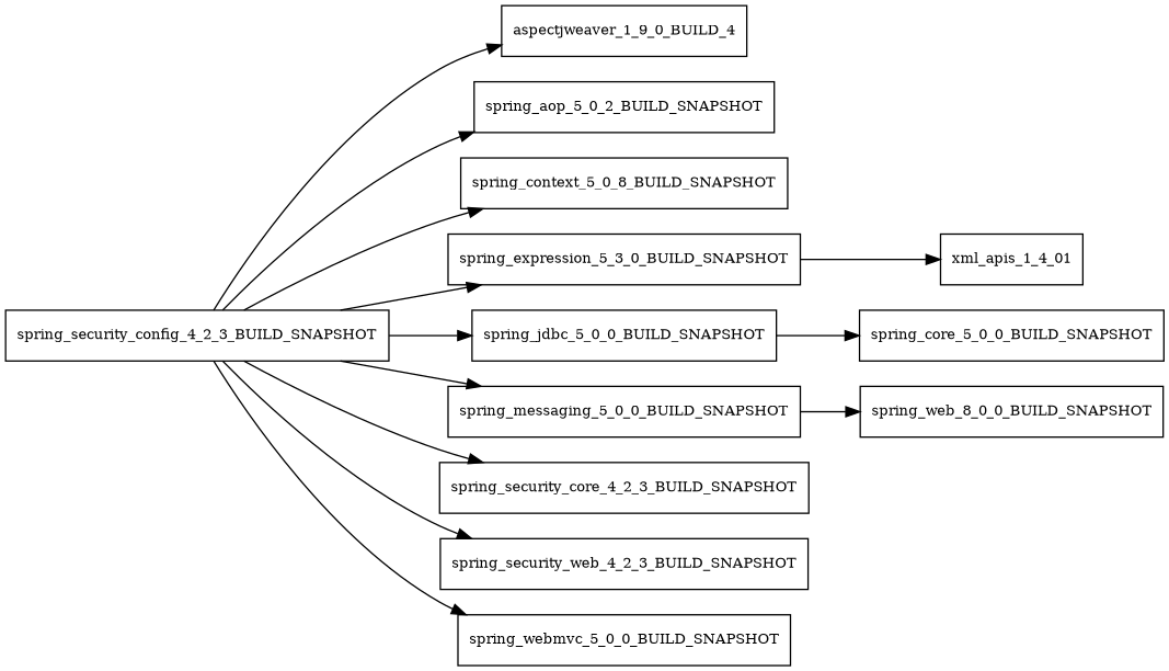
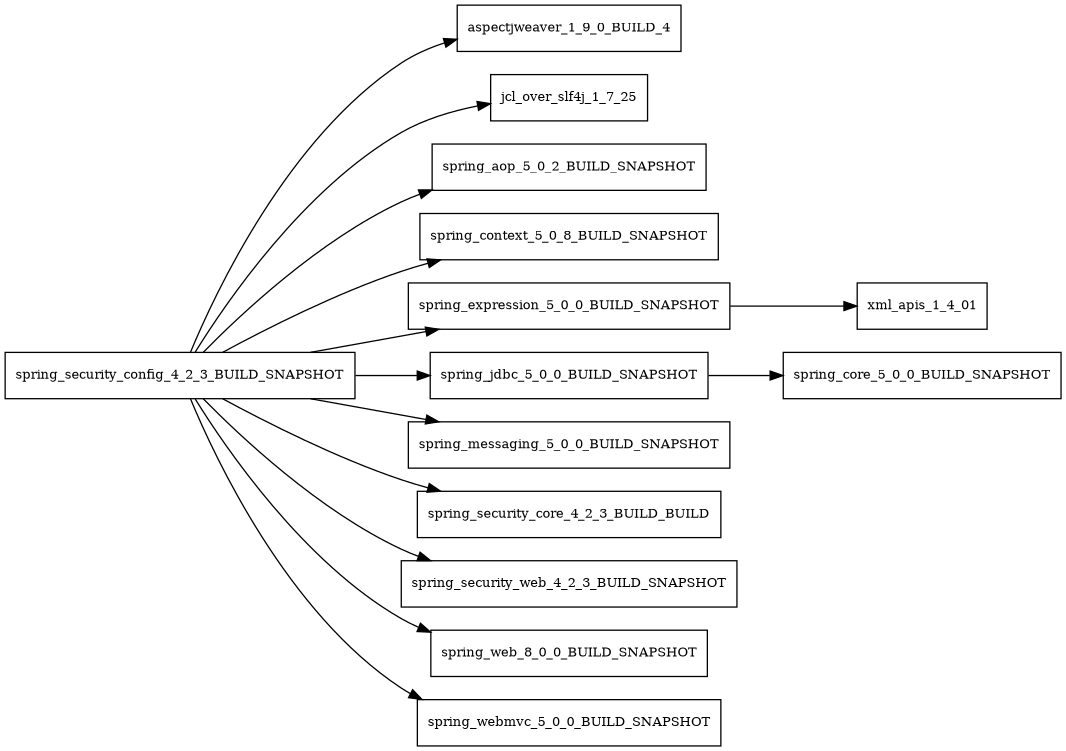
  digraph {
    rankdir=LR
    node [fontsize=10.0 shape=box]
    n1 [label=aspectjweaver_1_9_0_BUILD_4]
    spring_security_config_4_2_3_BUILD_SNAPSHOT
+   jcl_over_slf4j_1_7_25
    n4 [label=spring_aop_5_0_2_BUILD_SNAPSHOT]
    n5 [label=spring_context_5_0_8_BUILD_SNAPSHOT]
-   spring_expression_5_0_0_BUILD_SNAPSHOT [label=spring_expression_5_3_0_BUILD_SNAPSHOT]
+   spring_expression_5_0_0_BUILD_SNAPSHOT
    spring_jdbc_5_0_0_BUILD_SNAPSHOT
    spring_messaging_5_0_0_BUILD_SNAPSHOT
-   spring_security_core_4_2_3_BUILD_SNAPSHOT
+   spring_security_core_4_2_3_BUILD_SNAPSHOT [label=spring_security_core_4_2_3_BUILD_BUILD]
    spring_security_web_4_2_3_BUILD_SNAPSHOT
    n11 [label=spring_web_8_0_0_BUILD_SNAPSHOT]
    spring_webmvc_5_0_0_BUILD_SNAPSHOT
    xml_apis_1_4_01
    spring_core_5_0_0_BUILD_SNAPSHOT
    spring_security_config_4_2_3_BUILD_SNAPSHOT -> n1
+   spring_security_config_4_2_3_BUILD_SNAPSHOT -> jcl_over_slf4j_1_7_25
    spring_security_config_4_2_3_BUILD_SNAPSHOT -> n4
    spring_security_config_4_2_3_BUILD_SNAPSHOT -> n5
    spring_security_config_4_2_3_BUILD_SNAPSHOT -> spring_expression_5_0_0_BUILD_SNAPSHOT
    spring_security_config_4_2_3_BUILD_SNAPSHOT -> spring_jdbc_5_0_0_BUILD_SNAPSHOT
    spring_security_config_4_2_3_BUILD_SNAPSHOT -> spring_messaging_5_0_0_BUILD_SNAPSHOT
    spring_security_config_4_2_3_BUILD_SNAPSHOT -> spring_security_core_4_2_3_BUILD_SNAPSHOT
    spring_security_config_4_2_3_BUILD_SNAPSHOT -> spring_security_web_4_2_3_BUILD_SNAPSHOT
-   spring_messaging_5_0_0_BUILD_SNAPSHOT -> n11
+   spring_security_config_4_2_3_BUILD_SNAPSHOT -> n11
    spring_security_config_4_2_3_BUILD_SNAPSHOT -> spring_webmvc_5_0_0_BUILD_SNAPSHOT
    spring_expression_5_0_0_BUILD_SNAPSHOT -> xml_apis_1_4_01
    spring_jdbc_5_0_0_BUILD_SNAPSHOT -> spring_core_5_0_0_BUILD_SNAPSHOT
  }
